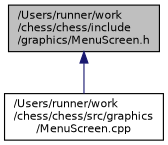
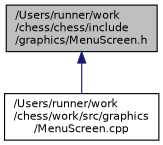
  digraph {
    node [color=black fontname=Helvetica fontsize=10 shape=record]
    n1 [fillcolor=grey75 fontcolor=black height=0.2 label="/Users/runner/work\l/chess/chess/include\l/graphics/MenuScreen.h" style=filled width=0.4]
-   n2 [height=0.2 label="/Users/runner/work\l/chess/chess/src/graphics\l/MenuScreen.cpp" width=0.4]
+   n2 [height=0.2 label="/Users/runner/work\l/chess/work/src/graphics\l/MenuScreen.cpp" width=0.4]
    n1 -> n2 [color=midnightblue dir=back fontname=Helvetica fontsize=10 labelfontname=Helvetica labelfontsize=10 style=solid]
  }
